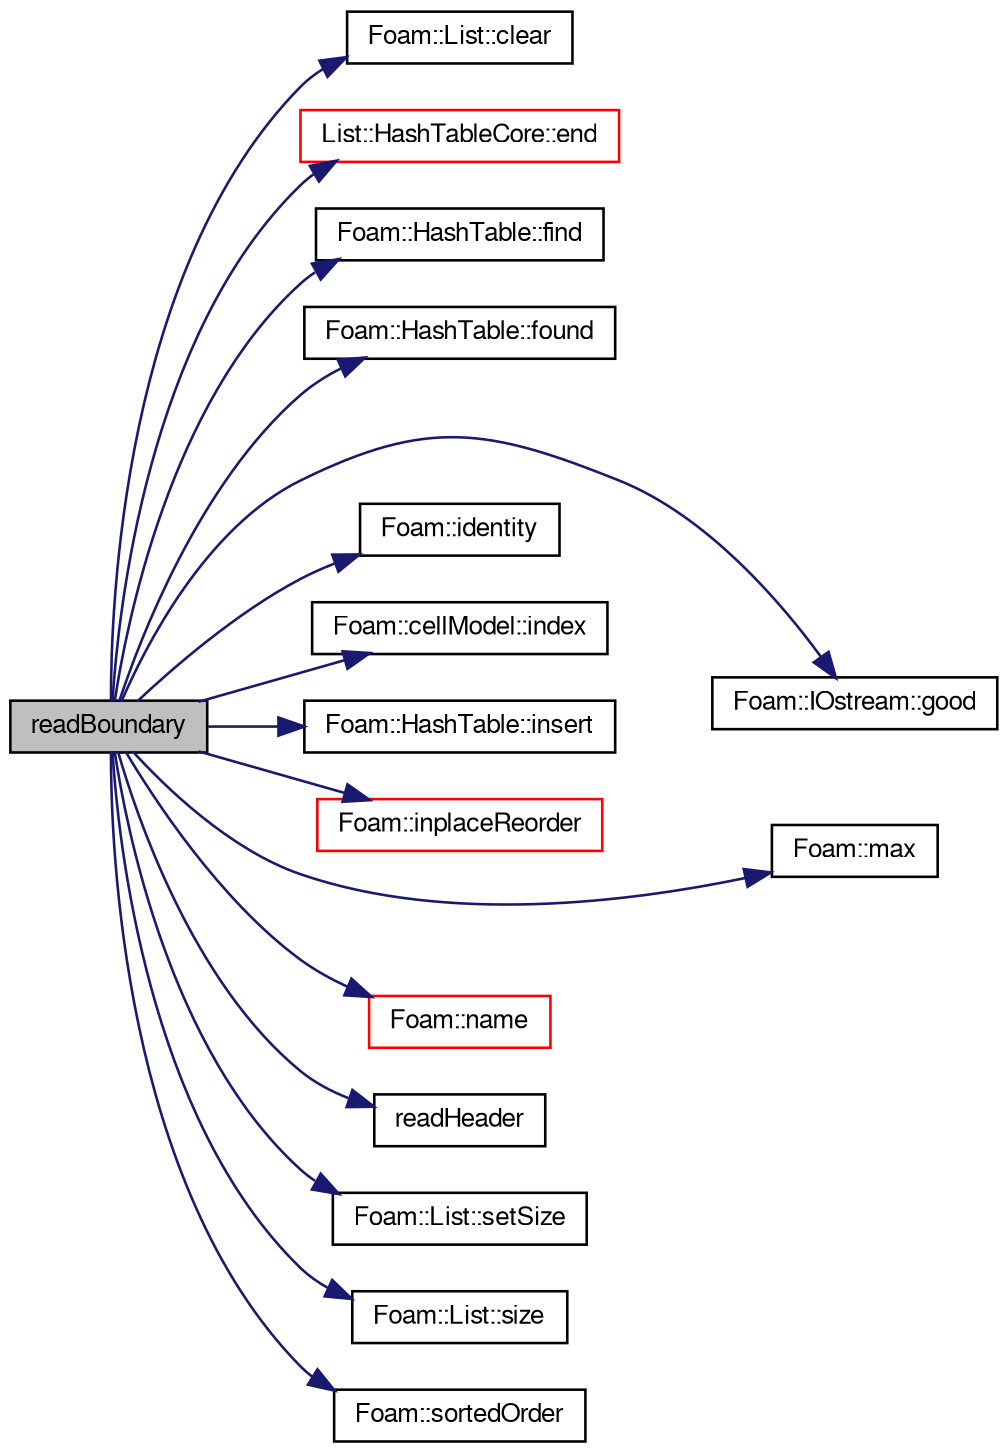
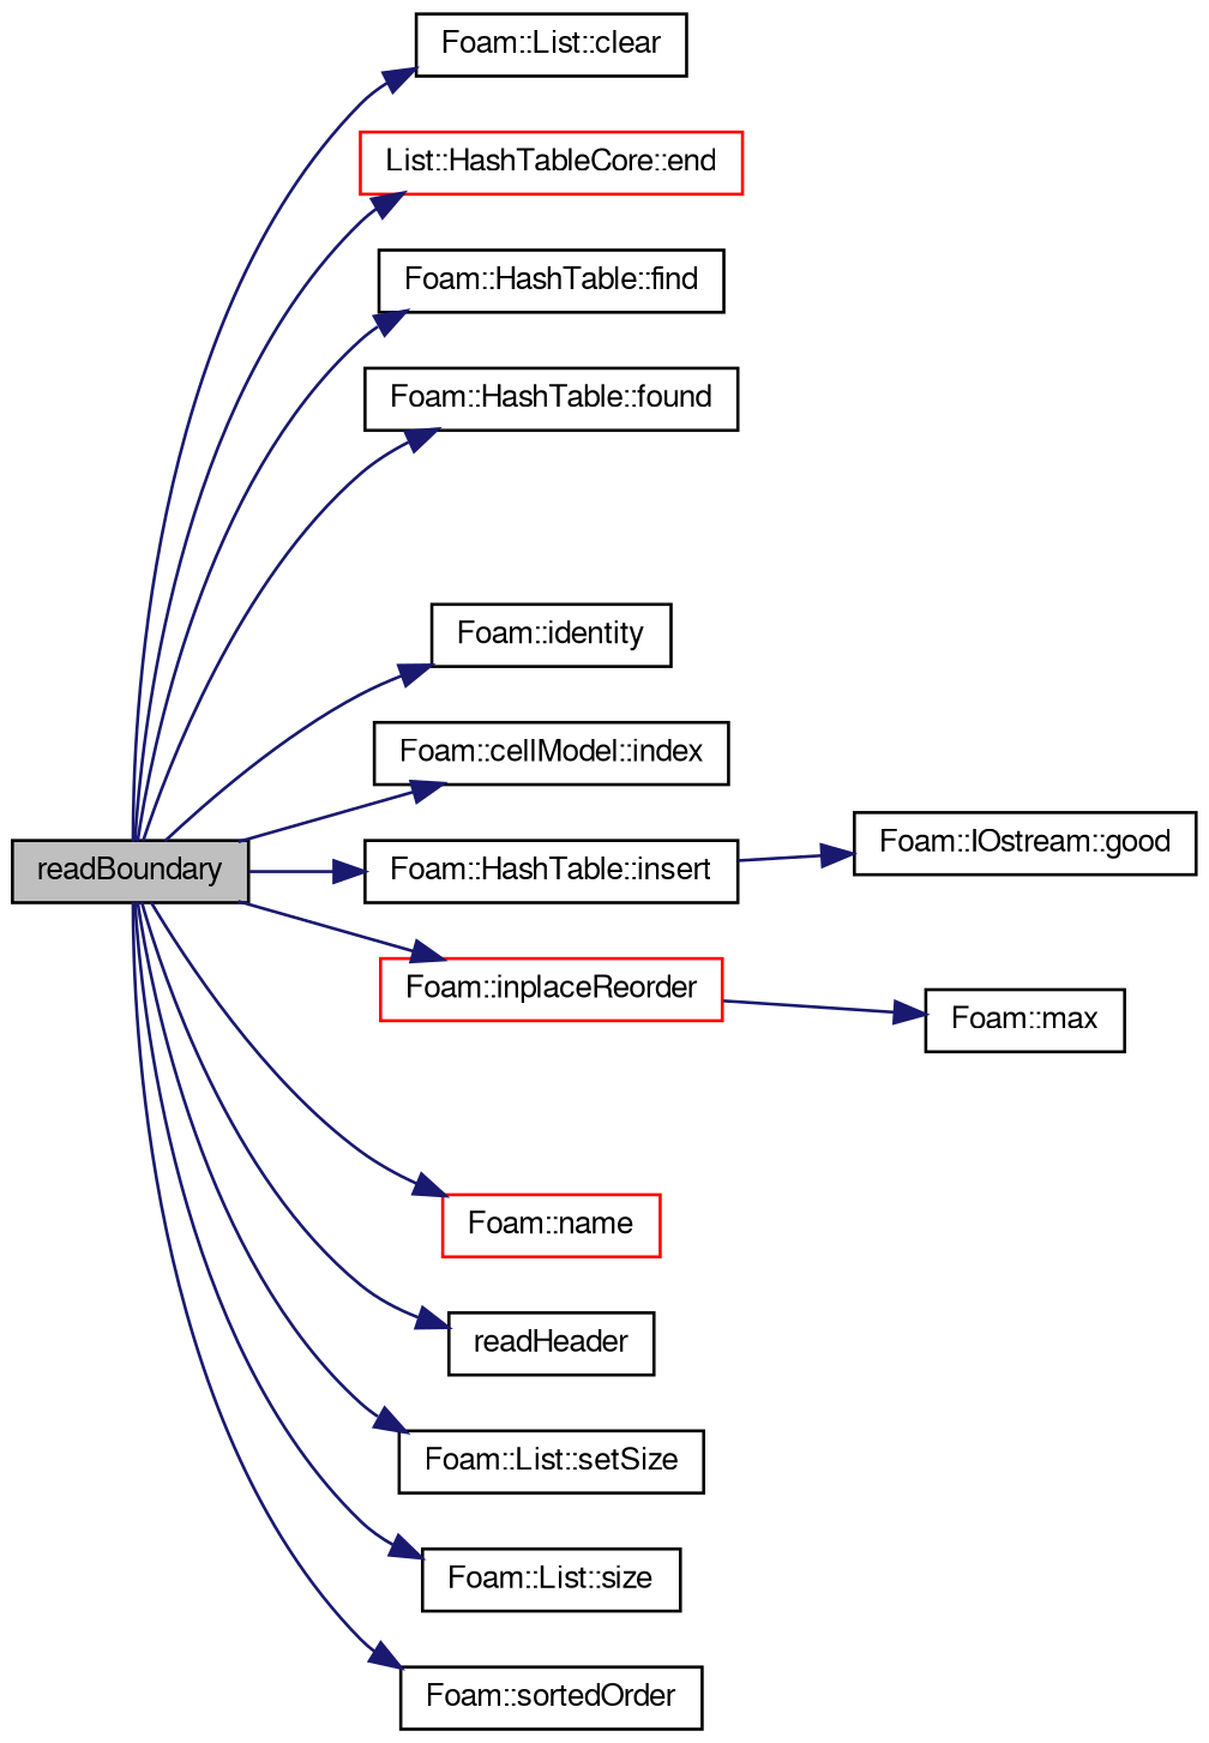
  digraph {
    rankdir=LR
    node [color=black fontname=FreeSans fontsize=10 shape=record]
    edge [color=midnightblue fontname=FreeSans fontsize=10 labelfontname=FreeSans labelfontsize=10 style=solid]
    n1 [fillcolor=grey75 fontcolor=black height=0.2 label=readBoundary style=filled width=0.4]
    n2 [height=0.2 label="Foam::List::clear" width=0.4]
    n3 [color=red height=0.2 label="List::HashTableCore::end" width=0.4]
    n4 [height=0.2 label="Foam::HashTable::find" width=0.4]
    n5 [height=0.2 label="Foam::HashTable::found" width=0.4]
    n6 [height=0.2 label="Foam::IOstream::good" width=0.4]
    n7 [height=0.2 label="Foam::identity" width=0.4]
    n8 [height=0.2 label="Foam::cellModel::index" width=0.4]
    n9 [color=red height=0.2 label="Foam::inplaceReorder" width=0.4]
    n10 [height=0.2 label="Foam::HashTable::insert" width=0.4]
    n11 [height=0.2 label="Foam::max" width=0.4]
    n12 [color=red height=0.2 label="Foam::name" width=0.4]
    n13 [height=0.2 label=readHeader width=0.4]
    n14 [height=0.2 label="Foam::List::setSize" width=0.4]
    n15 [height=0.2 label="Foam::List::size" width=0.4]
    n16 [height=0.2 label="Foam::sortedOrder" width=0.4]
    n1 -> n2
    n1 -> n3
    n1 -> n4
    n1 -> n5
-   n1 -> n6
+   n10 -> n6
    n1 -> n7
    n1 -> n8
    n1 -> n9
    n1 -> n10
-   n1 -> n11
+   n9 -> n11
    n1 -> n12
    n1 -> n13
    n1 -> n14
    n1 -> n15
    n1 -> n16
  }
